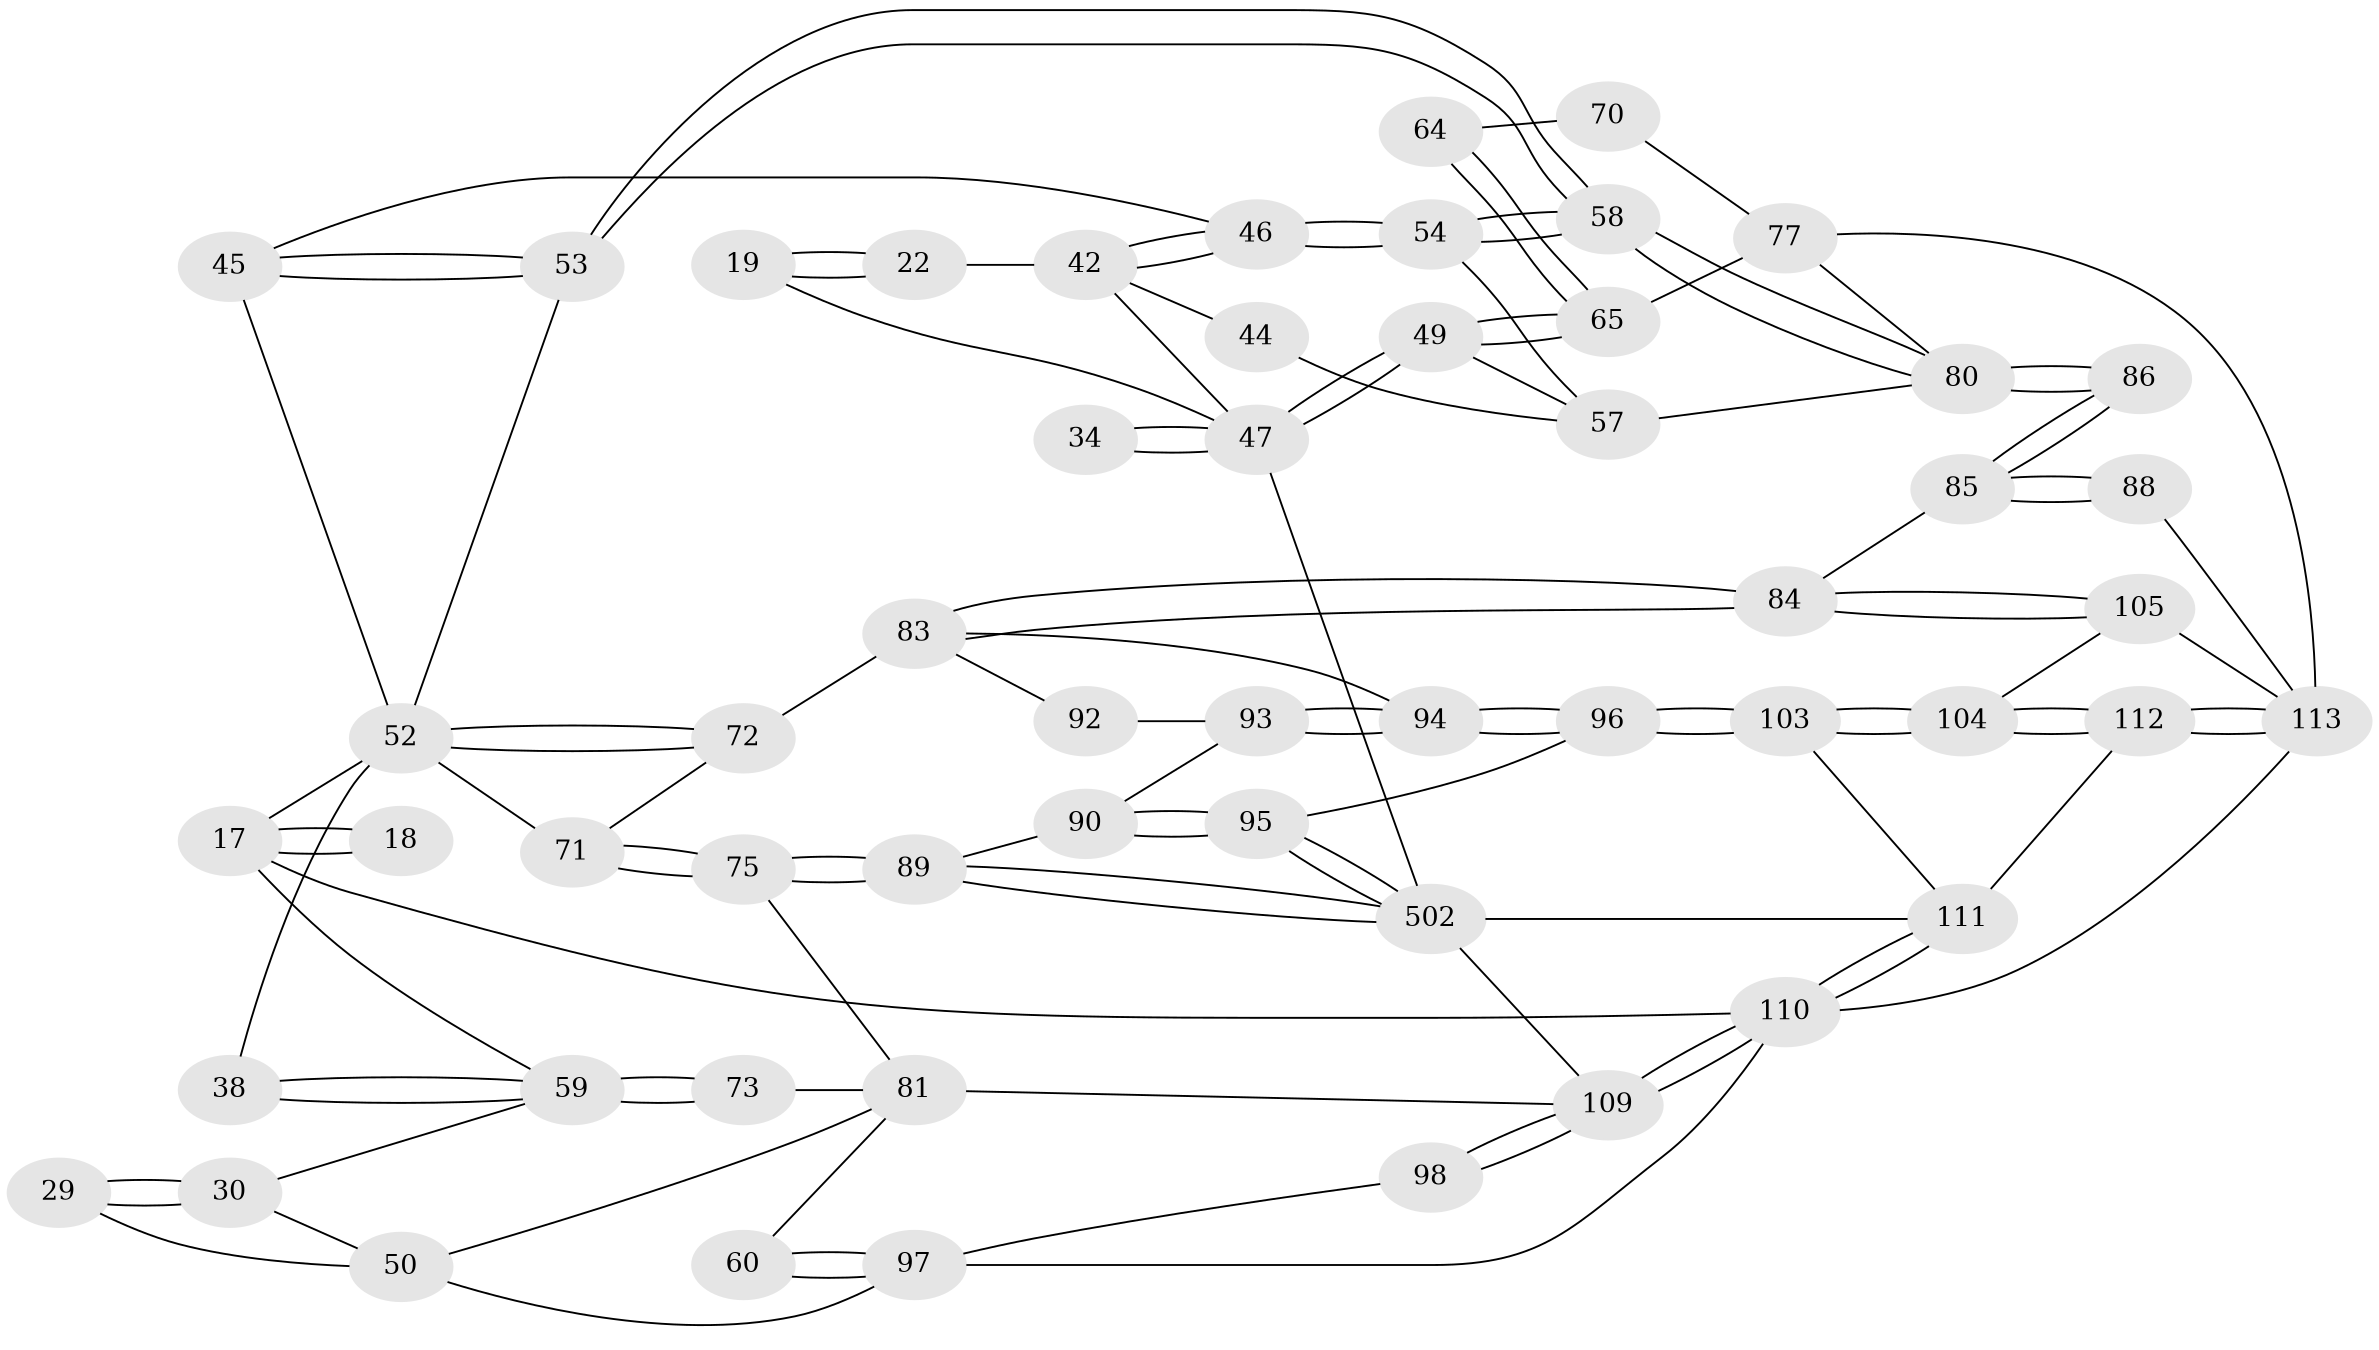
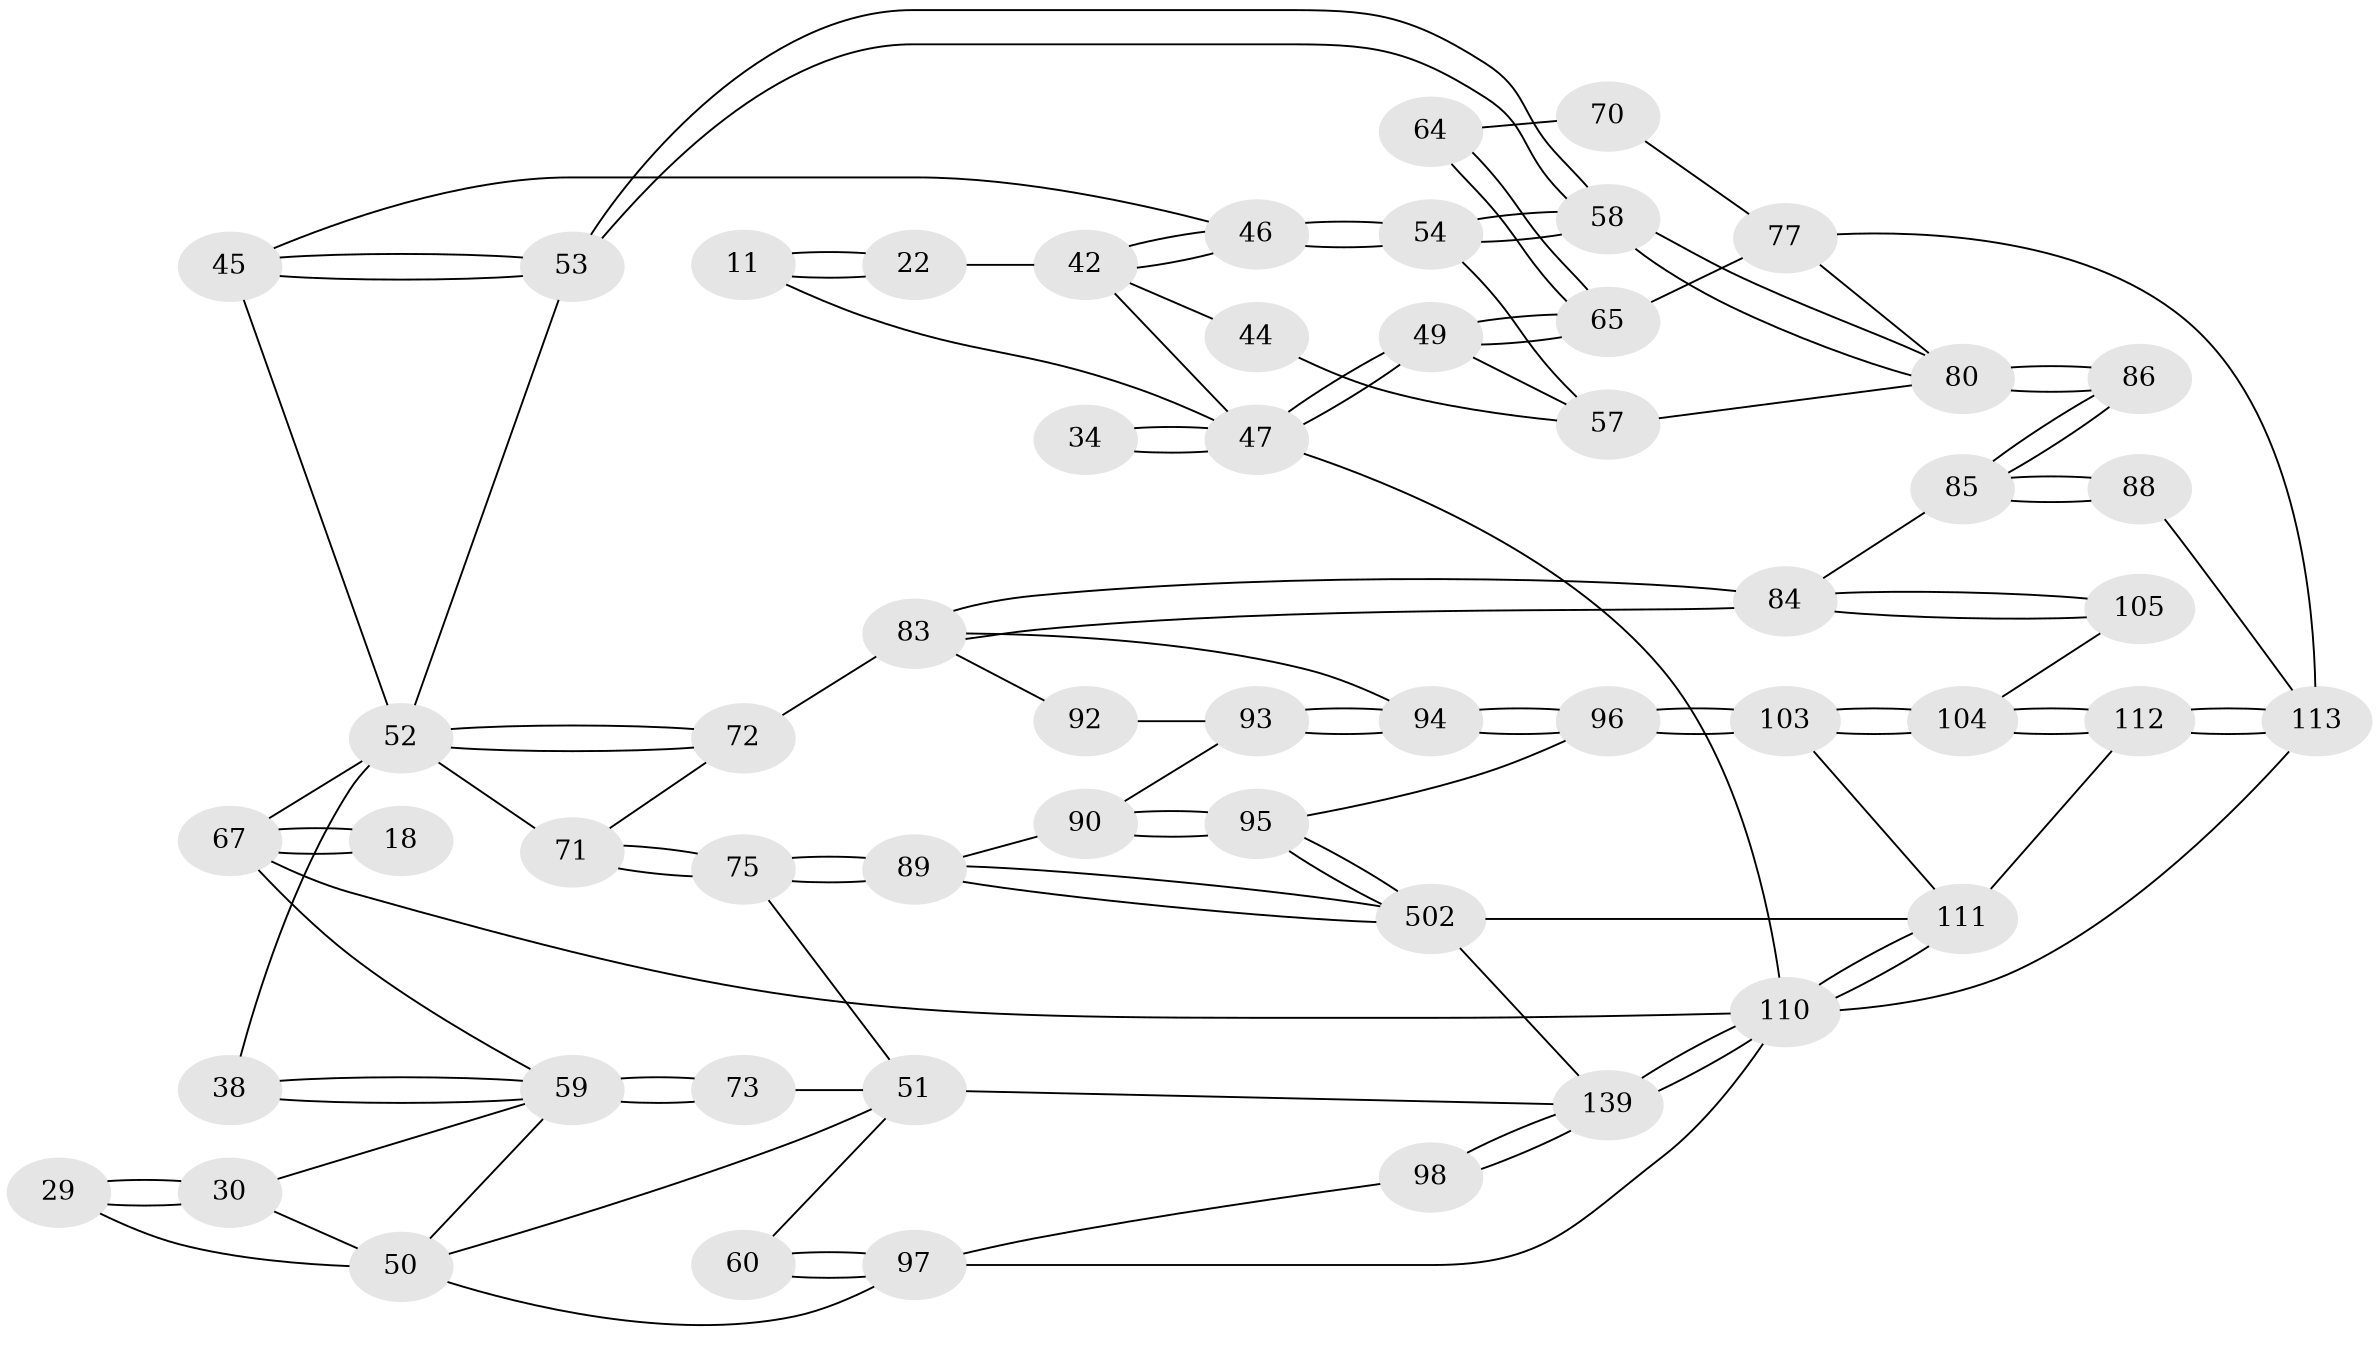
  graph {
    rankdir=LR
    node [color=gray90 style=filled]
-   17 [super="+11+7+6+14+5"]
+   17 [super="+11+7+6+14+5" label=67]
    18
    52 [super="+40"]
    59 [super="+51+41+37+10"]
    110 [super="+79"]
    22 [super="+15+16"]
    42 [super="+25+31"]
    53
    71
    72
    73
    113 [super="+108"]
    111 [super="+106"]
    47 [super="+32+33+21"]
    44 [super="+43"]
    46
-   19
+   19 [label=11]
    49
    30 [super="+9+8+13"]
    29
    50 [super="+27+28+12"]
-   81 [super="+61+74+62"]
+   81 [super="+61+74+62" label=51]
    97 [super="+3+26"]
    34
    38
    57 [super="+56+55+48"]
    54
    80 [super="+66+67"]
    45
    58
    65
    77 [super="+76+68"]
-   109 [super="+100+99"]
+   109 [super="+100+99" label=139]
    98
    75
    83 [super="+82"]
    64 [super="+63"]
    70
    86
    60
    89
    84
    92
    94
    90
    n46 [label=502 super="+101"]
    85
    105
    93 [super="+91"]
    96
    88
    95
    103
    104
    112
    17 -- 18 [weight=2]
    17 -- 18
    17 -- 52
    17 -- 59
    17 -- 110
    52 -- 53
    52 -- 71
    52 -- 72
    52 -- 72
    59 -- 73
    59 -- 73
    110 -- 113 [weight=2]
    110 -- 111
    110 -- 111
    22 -- 42
    42 -- 47
    42 -- 44 [weight=2]
    42 -- 46
    42 -- 46
    53 -- 58
    53 -- 58
    71 -- 72
    71 -- 75
    71 -- 75
    72 -- 83
    73 -- 81 [weight=2]
    111 -- 112
-   47 -- n46
+   47 -- 110
    47 -- 49
    47 -- 49
    44 -- 57 [weight=2]
    46 -- 54
    46 -- 54
    19 -- 22 [weight=2]
    19 -- 22
    19 -- 47
    49 -- 57
    49 -- 65
    49 -- 65
    30 -- 59 [weight=2]
    30 -- 50 [weight=2]
    29 -- 30 [weight=2]
    29 -- 30
    29 -- 50
+   50 -- 59
    50 -- 81
    50 -- 97 [weight=2]
    81 -- 109
    97 -- 110 [weight=2]
    97 -- 98
    34 -- 47 [weight=3]
    34 -- 47
    38 -- 52
    38 -- 59 [weight=2]
    38 -- 59
    57 -- 80
    54 -- 57
    54 -- 58
    54 -- 58
    80 -- 86 [weight=2]
    80 -- 86
    45 -- 52
    45 -- 53
    45 -- 53
    45 -- 46
    58 -- 80
    58 -- 80
    65 -- 77
    77 -- 113
    77 -- 80
    109 -- 110
    109 -- 110
    98 -- 109 [weight=2]
    98 -- 109
    75 -- 81
    75 -- 89
    75 -- 89
    83 -- 84
    83 -- 84
    83 -- 92
    83 -- 94
    64 -- 65
    64 -- 65
    64 -- 70 [weight=2]
    70 -- 77
    60 -- 81
    60 -- 97 [weight=2]
    60 -- 97
    89 -- 90
    89 -- n46
    89 -- n46
    84 -- 85
    84 -- 105
    84 -- 105
    92 -- 93 [weight=2]
    94 -- 96
    94 -- 96
    90 -- 93
    90 -- 95
    90 -- 95
    n46 -- 111
    n46 -- 109
    85 -- 86
    85 -- 86
    85 -- 88
    85 -- 88
-   105 -- 113
    93 -- 94
    93 -- 94
    96 -- 103
    96 -- 103
    88 -- 113
    95 -- n46
    95 -- n46
    95 -- 96
    103 -- 111
    103 -- 104
    103 -- 104
    104 -- 105
    104 -- 112
    104 -- 112
    112 -- 113
    112 -- 113
  }
